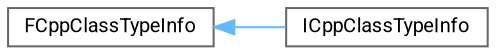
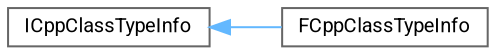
  digraph {
    rankdir=LR
    fontname=Roboto
    node [color=grey40 fillcolor=white fontname=Roboto fontsize=10 shape=box style=filled]
    n1 [height=0.2 label=ICppClassTypeInfo width=0.4]
    n2 [height=0.2 label=FCppClassTypeInfo width=0.4]
-   n2 -> n1 [color=steelblue1 dir=back fontname=Roboto fontsize=10 labelfontname=Helvetica labelfontsize=10 style=solid]
+   n1 -> n2 [color=steelblue1 dir=back fontname=Roboto fontsize=10 labelfontname=Helvetica labelfontsize=10 style=solid]
  }
